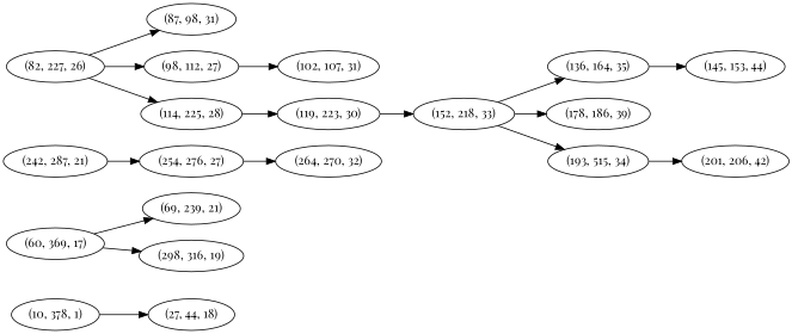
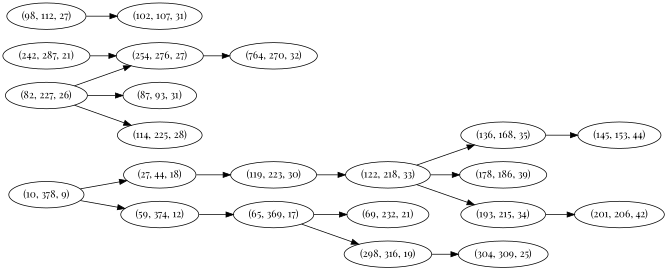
  digraph {
    fontname="Playfair Display"
    rankdir=LR
    node [fontname="Playfair Display"]
    edge [fontname="Playfair Display"]
-   "(10, 378, 9)" [label="(10, 378, 1)"]
+   "(10, 378, 9)"
    "(27, 44, 18)"
-   "(65, 369, 17)" [label="(60, 369, 17)"]
-   "(69, 232, 21)" [label="(69, 239, 21)"]
+   "(59, 374, 12)"
+   "(65, 369, 17)"
+   "(69, 232, 21)"
    "(298, 316, 19)"
    "(242, 287, 21)"
    "(254, 276, 27)"
+   "(304, 309, 25)"
    "(82, 227, 26)"
-   "(87, 93, 31)" [label="(87, 98, 31)"]
+   "(87, 93, 31)"
    "(98, 112, 27)"
    "(114, 225, 28)"
    "(102, 107, 31)"
    "(119, 223, 30)"
-   "(122, 218, 33)" [label="(152, 218, 33)"]
-   "(136, 164, 35)"
+   "(122, 218, 33)"
+   "(136, 164, 35)" [label="(136, 168, 35)"]
    "(178, 186, 39)"
-   "(193, 215, 34)" [label="(193, 515, 34)"]
+   "(193, 215, 34)"
    "(145, 153, 44)"
    "(201, 206, 42)"
-   "(264, 270, 32)"
+   "(264, 270, 32)" [label="(764, 270, 32)"]
    "(10, 378, 9)" -> "(27, 44, 18)"
+   "(10, 378, 9)" -> "(59, 374, 12)"
+   "(59, 374, 12)" -> "(65, 369, 17)"
    "(65, 369, 17)" -> "(69, 232, 21)"
    "(65, 369, 17)" -> "(298, 316, 19)"
+   "(298, 316, 19)" -> "(304, 309, 25)"
    "(242, 287, 21)" -> "(254, 276, 27)"
    "(254, 276, 27)" -> "(264, 270, 32)"
    "(82, 227, 26)" -> "(87, 93, 31)"
-   "(82, 227, 26)" -> "(98, 112, 27)"
+   "(82, 227, 26)" -> "(254, 276, 27)"
    "(82, 227, 26)" -> "(114, 225, 28)"
    "(98, 112, 27)" -> "(102, 107, 31)"
-   "(114, 225, 28)" -> "(119, 223, 30)"
+   "(27, 44, 18)" -> "(119, 223, 30)"
    "(119, 223, 30)" -> "(122, 218, 33)"
    "(122, 218, 33)" -> "(136, 164, 35)"
    "(122, 218, 33)" -> "(178, 186, 39)"
    "(122, 218, 33)" -> "(193, 215, 34)"
    "(136, 164, 35)" -> "(145, 153, 44)"
    "(193, 215, 34)" -> "(201, 206, 42)"
  }
